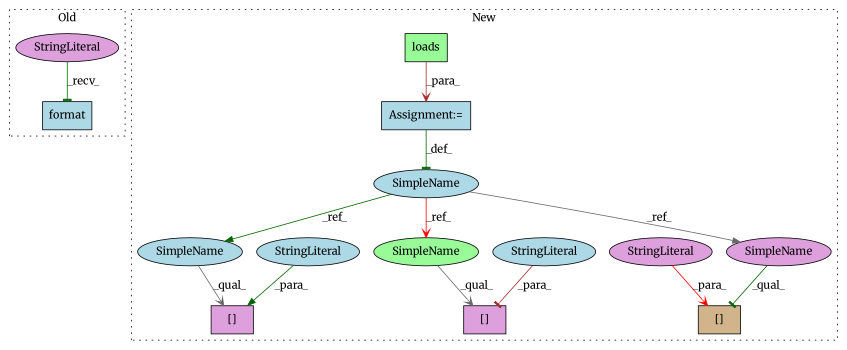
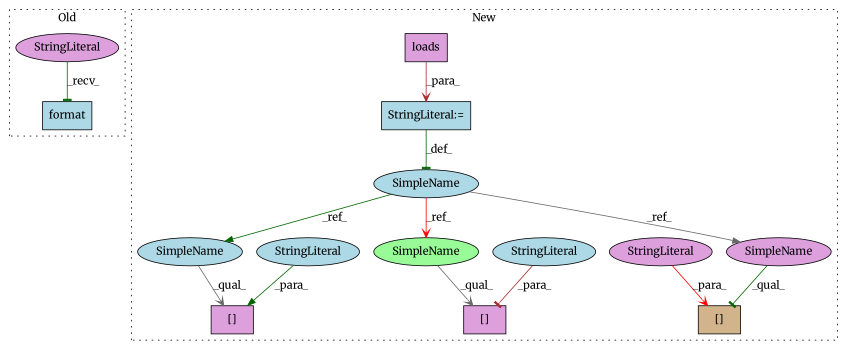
  digraph {
    fontname=Merriweather
    node [a=45 fillcolor=lightblue fontname=Merriweather l=8 shape=ellipse style=filled]
    edge [arrowhead=vee color=darkgreen fontname=Merriweather]
    n1 [a=32 l="7,1" label=format s="3103,3121" shape=box]
    n2 [fillcolor=plum l=29 label=StringLiteral s=3073]
-   n3 [a=32 fillcolor=palegreen l="6,1" label=loads s="3047,3064" shape=box]
-   n4 [a=7 l=1 label="Assignment:=" s=3041 shape=box]
+   n3 [a=32 fillcolor=plum l="6,1" label=loads s="3047,3064" shape=box]
+   n4 [a=7 l=1 label="StringLiteral:=" s=3041 shape=box]
    n5 [a=2 fillcolor=plum l="9,1" label="[]" s="3110,3127" shape=box]
    n6 [label=StringLiteral s=3119]
    n7 [a=2 fillcolor=plum l="9,1" label="[]" s="3187,3202" shape=box]
    n8 [a=42 label=SimpleName s=3033]
    n9 [a=2 fillcolor=tan l="9,1" label="[]" s="3343,3358" shape=box]
    n10 [fillcolor=plum l=6 label=StringLiteral s=3352]
    n11 [l=6 label=StringLiteral s=3196]
    n12 [a=42 fillcolor=palegreen label=SimpleName s=3110]
    n13 [a=42 label=SimpleName s=3187]
    n14 [a=42 fillcolor=plum label=SimpleName s=3343]
    subgraph cluster_1 {
      label=Old
      style=dotted
      n1
      n2
    }
    subgraph cluster_2 {
      label=New
      style=dotted
      n3
      n4
      n5
      n6
      n7
      n8
      n9
      n10
      n11
      n12
      n13
      n14
    }
    n2 -> n1 [arrowhead=tee label=_recv_]
    n3 -> n4 [color=brown label=_para_]
    n4 -> n8 [arrowhead=tee label=_def_]
    n6 -> n5 [arrowhead=tee color=brown label=_para_]
    n8 -> n12 [color=red label=_ref_]
    n8 -> n13 [arrowhead=normal label=_ref_]
    n8 -> n14 [arrowhead=normal color=gray40 label=_ref_]
    n10 -> n9 [color=red label=_para_]
    n11 -> n7 [arrowhead=normal label=_para_]
    n12 -> n5 [color=gray40 label=_qual_]
    n13 -> n7 [color=gray40 label=_qual_]
    n14 -> n9 [arrowhead=tee label=_qual_]
  }
